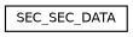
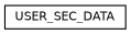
  digraph {
    rankdir=LR
-   n1 [color=black fillcolor=white fontname=Helvetica fontsize=10 height=0.2 label=SEC_SEC_DATA shape=record style=filled width=0.4]
+   n1 [color=black fillcolor=white fontname=Helvetica fontsize=10 height=0.2 label=USER_SEC_DATA shape=record style=filled width=0.4]
  }
